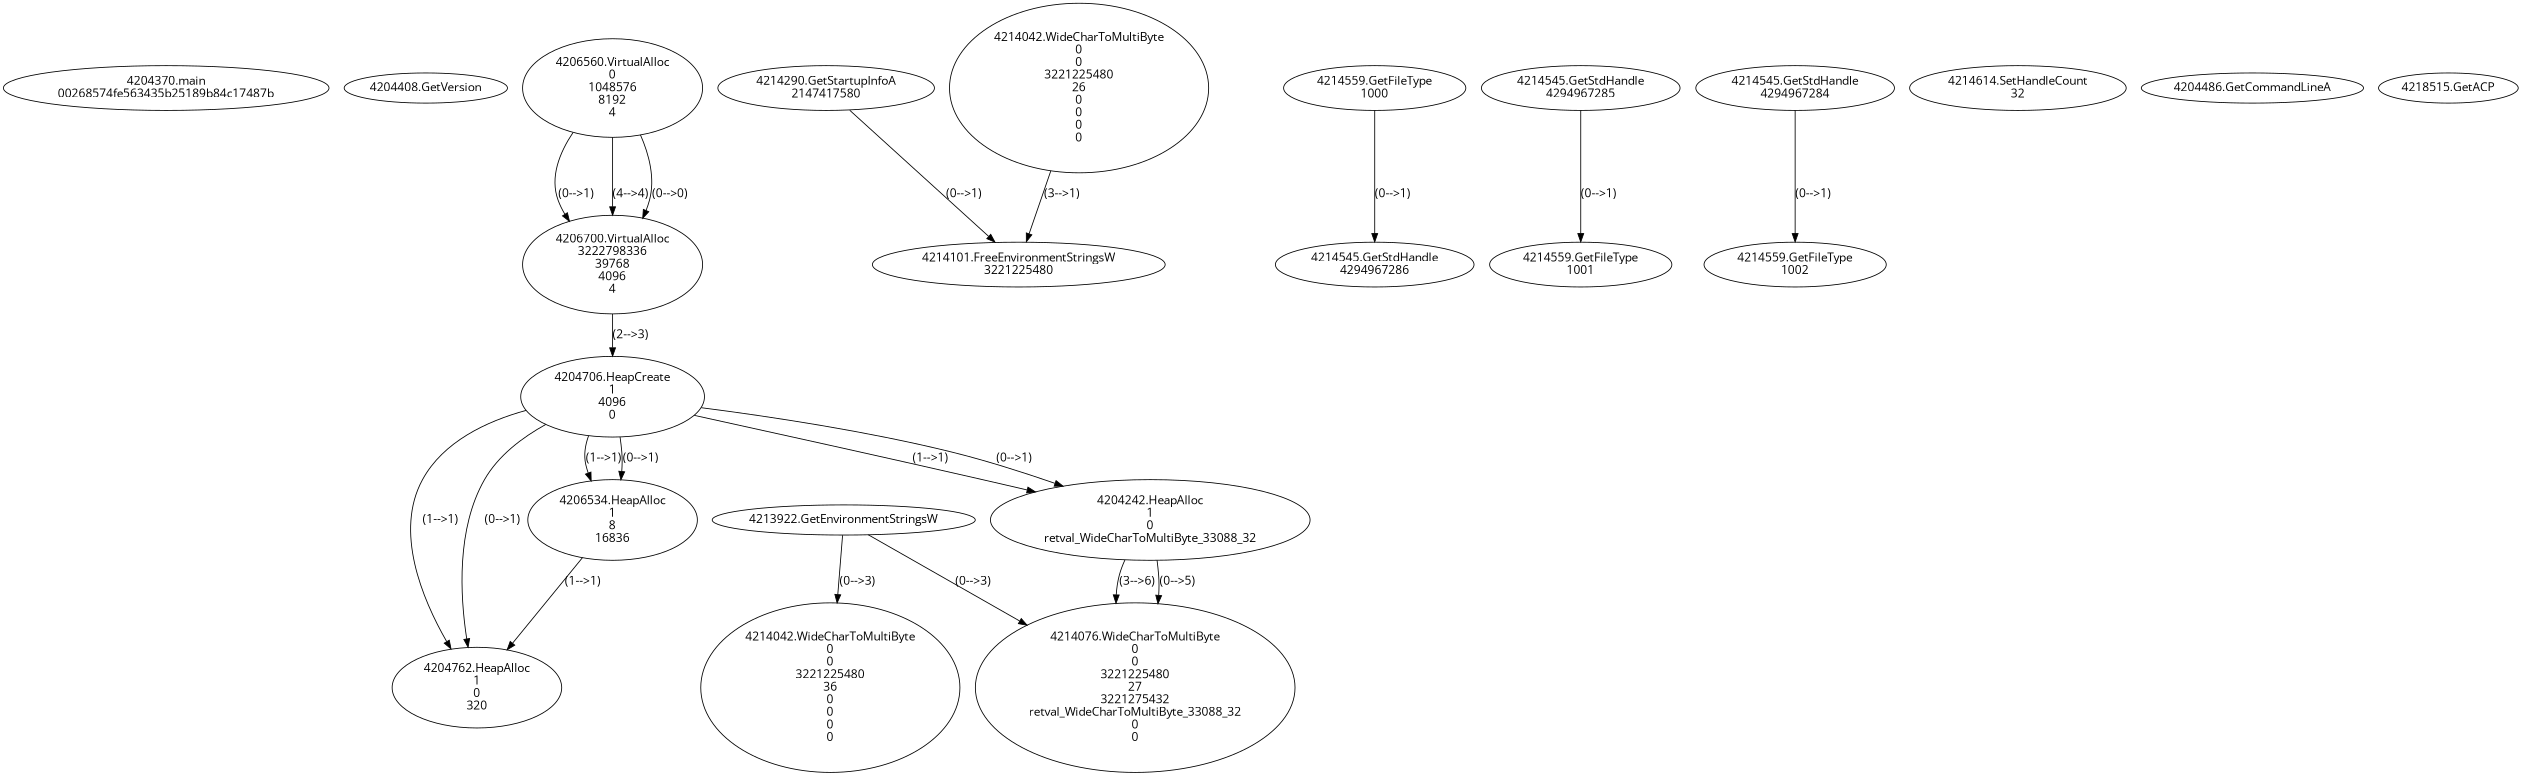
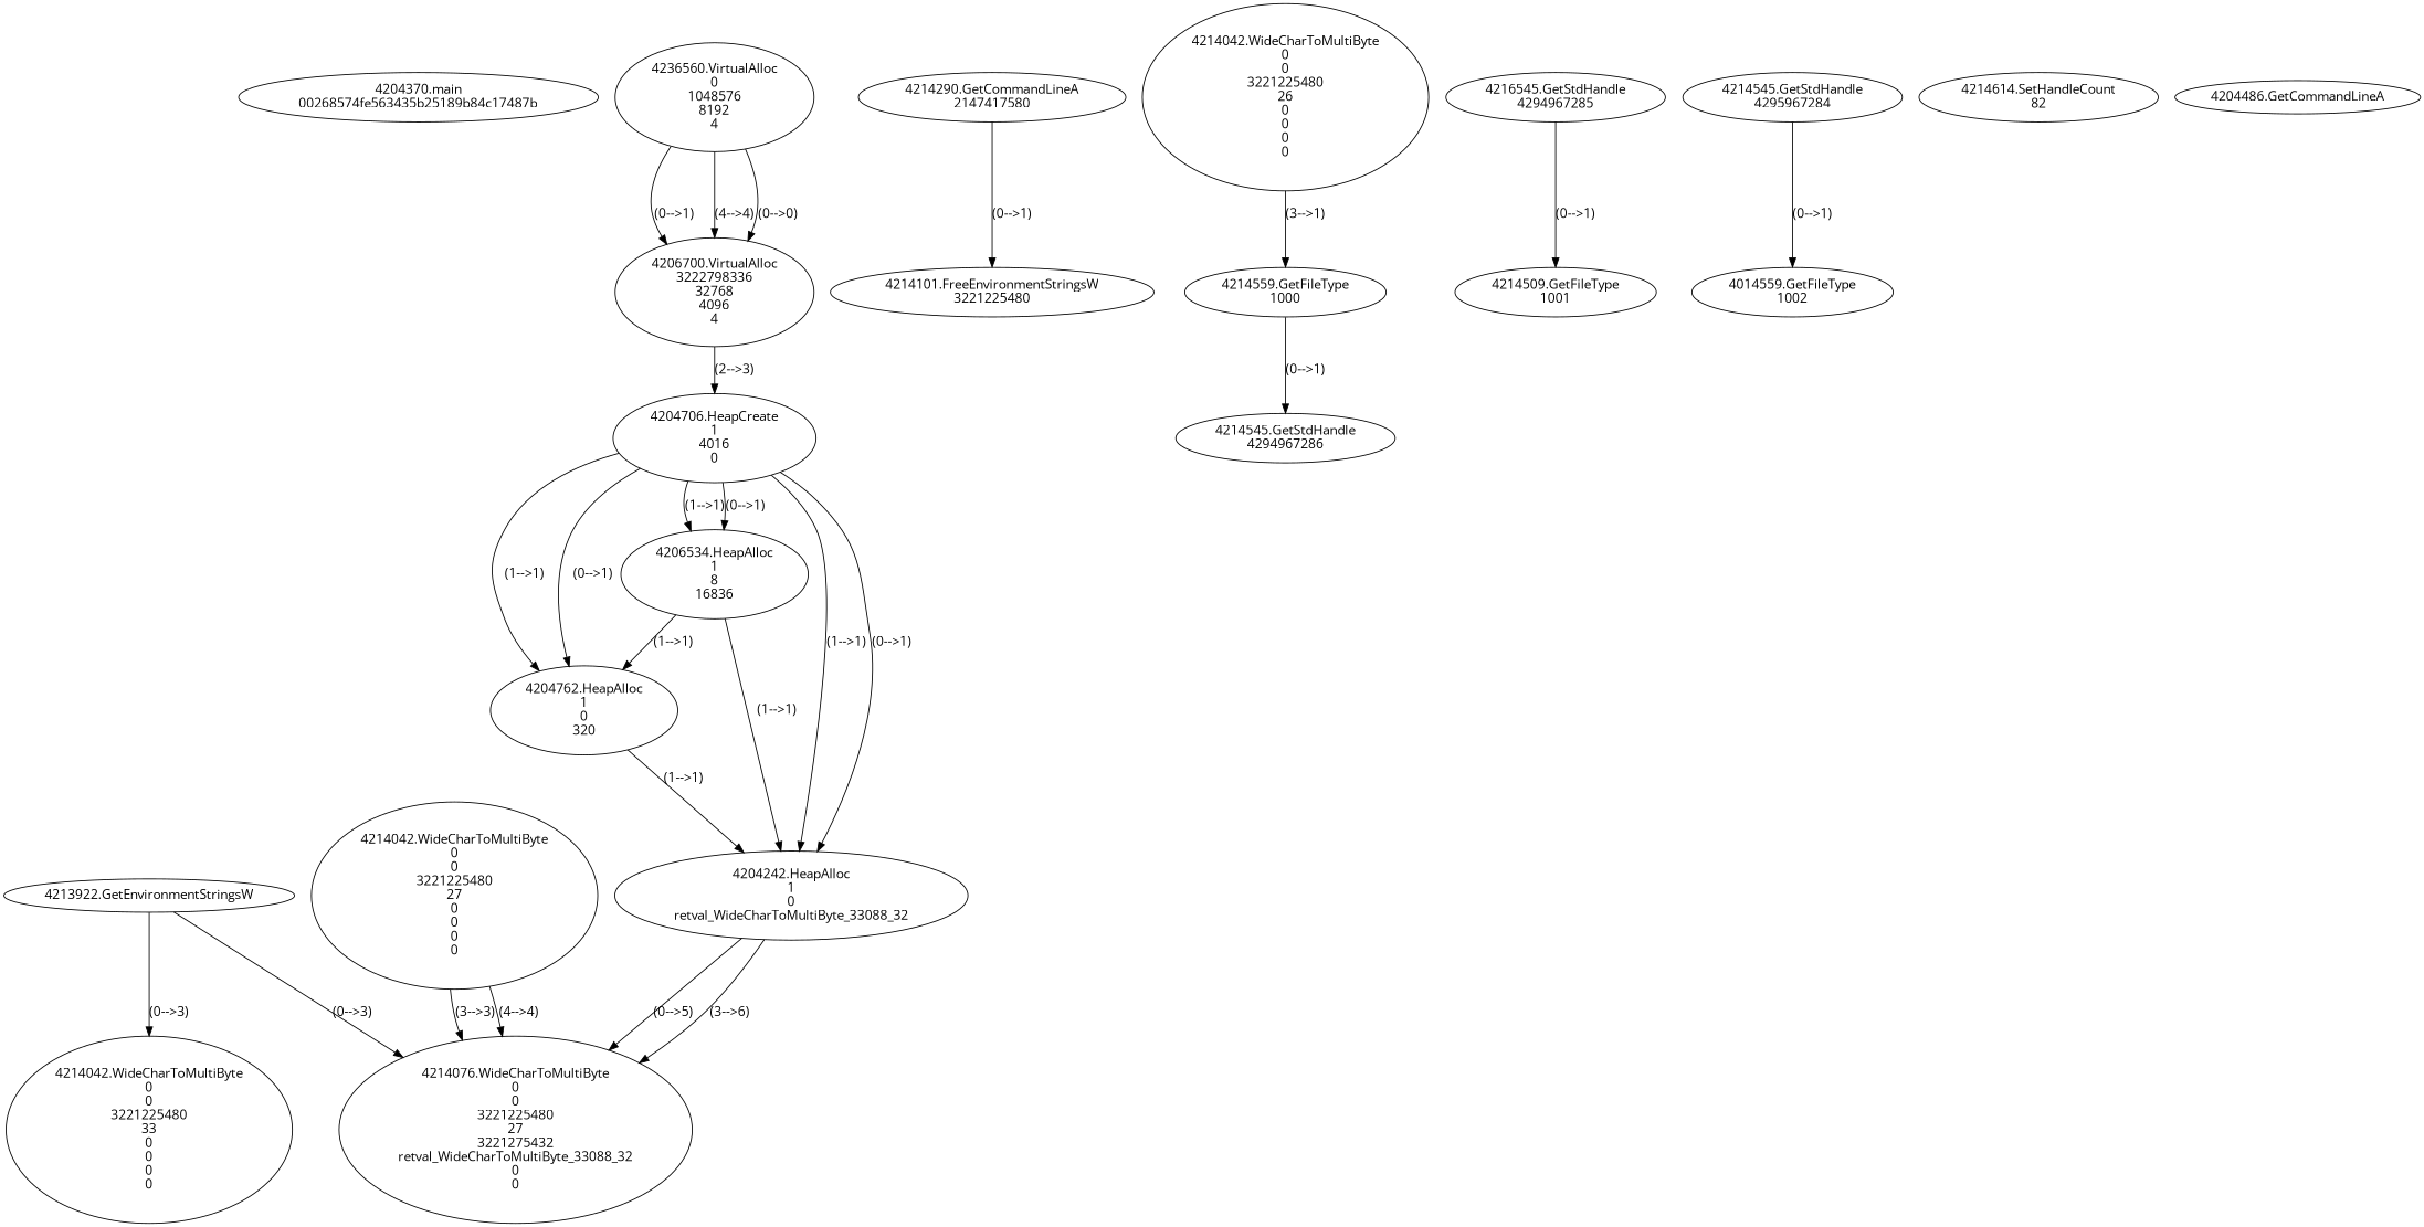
  digraph {
    fontname="Open Sans"
    node [fontname="Open Sans"]
    edge [fontname="Open Sans"]
    n1 [label="4204370.main\n00268574fe563435b25189b84c17487b"]
-   n2 [label="4204408.GetVersion\n"]
-   n3 [label="4204706.HeapCreate\n1\n4096\n0"]
+   n3 [label="4204706.HeapCreate\n1\n4016\n0"]
    n4 [label="4204762.HeapAlloc\n1\n0\n320"]
    n5 [label="4206534.HeapAlloc\n1\n8\n16836"]
    n6 [label="4204242.HeapAlloc\n1\n0\nretval_WideCharToMultiByte_33088_32"]
-   n7 [label="4206700.VirtualAlloc\n3222798336\n39768\n4096\n4"]
+   n7 [label="4206700.VirtualAlloc\n3222798336\n32768\n4096\n4"]
    n8 [label="4214076.WideCharToMultiByte\n0\n0\n3221225480\n27\n3221275432\nretval_WideCharToMultiByte_33088_32\n0\n0"]
-   n9 [label="4206560.VirtualAlloc\n0\n1048576\n8192\n4"]
-   n10 [label="4214290.GetStartupInfoA\n2147417580"]
+   n9 [label="4236560.VirtualAlloc\n0\n1048576\n8192\n4"]
+   n10 [label="4214290.GetCommandLineA\n2147417580"]
    n11 [label="4214101.FreeEnvironmentStringsW\n3221225480"]
    n12 [label="4214545.GetStdHandle\n4294967286"]
    n13 [label="4214559.GetFileType\n1000"]
-   n14 [label="4214545.GetStdHandle\n4294967285"]
-   n15 [label="4214559.GetFileType\n1001"]
-   n16 [label="4214545.GetStdHandle\n4294967284"]
-   n17 [label="4214559.GetFileType\n1002"]
-   n18 [label="4214614.SetHandleCount\n32"]
+   n14 [label="4216545.GetStdHandle\n4294967285"]
+   n15 [label="4214509.GetFileType\n1001"]
+   n16 [label="4214545.GetStdHandle\n4295967284"]
+   n17 [label="4014559.GetFileType\n1002"]
+   n18 [label="4214614.SetHandleCount\n82"]
    n19 [label="4204486.GetCommandLineA\n"]
    n20 [label="4213922.GetEnvironmentStringsW\n"]
-   n21 [label="4214042.WideCharToMultiByte\n0\n0\n3221225480\n36\n0\n0\n0\n0"]
+   n21 [label="4214042.WideCharToMultiByte\n0\n0\n3221225480\n33\n0\n0\n0\n0"]
+   n22 [label="4214042.WideCharToMultiByte\n0\n0\n3221225480\n27\n0\n0\n0\n0"]
    n23 [label="4214042.WideCharToMultiByte\n0\n0\n3221225480\n26\n0\n0\n0\n0"]
-   n24 [label="4218515.GetACP\n"]
    n3 -> n4 [label="(1-->1)"]
    n3 -> n4 [label="(0-->1)"]
    n3 -> n5 [label="(1-->1)"]
    n3 -> n5 [label="(0-->1)"]
    n3 -> n6 [label="(1-->1)"]
    n3 -> n6 [label="(0-->1)"]
+   n4 -> n6 [label="(1-->1)"]
    n5 -> n4 [label="(1-->1)"]
+   n5 -> n6 [label="(1-->1)"]
    n6 -> n8 [label="(0-->5)"]
    n6 -> n8 [label="(3-->6)"]
    n7 -> n3 [label="(2-->3)"]
    n9 -> n7 [label="(0-->1)"]
    n9 -> n7 [label="(4-->4)"]
    n9 -> n7 [label="(0-->0)"]
    n10 -> n11 [label="(0-->1)"]
    n13 -> n12 [label="(0-->1)"]
    n14 -> n15 [label="(0-->1)"]
    n16 -> n17 [label="(0-->1)"]
    n20 -> n8 [label="(0-->3)"]
    n20 -> n21 [label="(0-->3)"]
-   n23 -> n11 [label="(3-->1)"]
+   n22 -> n8 [label="(3-->3)"]
+   n22 -> n8 [label="(4-->4)"]
+   n23 -> n13 [label="(3-->1)"]
  }
